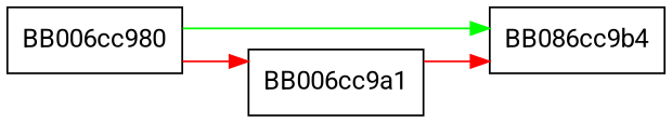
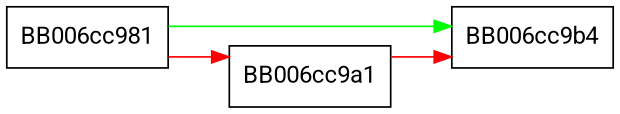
  digraph {
    fontname=Roboto
    rankdir=LR
    splines=ortho
    node [fontname=Roboto shape=box]
    edge [color=red fontname=Roboto]
-   BB006cc980
-   BB006cc9b4 [label=BB086cc9b4]
+   BB006cc980 [label=BB006cc981]
+   BB006cc9b4
    n3 [label=BB006cc9a1]
    BB006cc980 -> BB006cc9b4 [color=green]
    BB006cc980 -> n3
    n3 -> BB006cc9b4
  }
